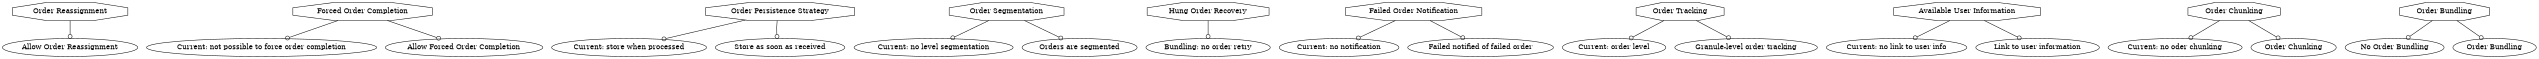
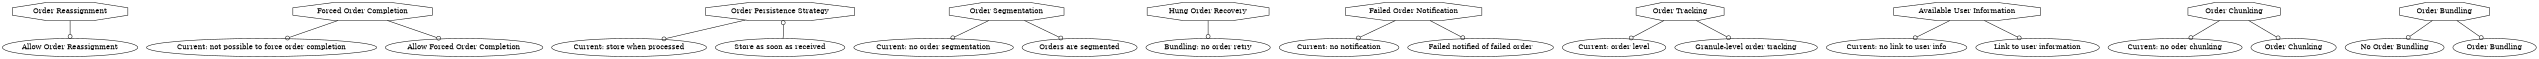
  digraph {
    edge [arrowhead=odot]
    n1 [label="Order Reassignment" shape=polygon sides=8]
    n2 [label="Allow Order Reassignment"]
    n3 [label="Forced Order Completion" shape=polygon sides=8]
    n4 [label="Current: not possible to force order completion"]
    n5 [label="Allow Forced Order Completion"]
    n6 [label="Order Persistence Strategy" shape=polygon sides=8]
    n7 [label="Current: store when processed"]
    n8 [label="Store as soon as received"]
    n9 [label="Order Segmentation" shape=polygon sides=8]
-   n10 [label="Current: no level segmentation"]
+   n10 [label="Current: no order segmentation"]
    n11 [label="Orders are segmented"]
    n12 [label="Hung Order Recovery" shape=polygon sides=8]
    n13 [label="Bundling: no order retry"]
    n14 [label="Failed Order Notification" shape=polygon sides=8]
    n15 [label="Current: no notification"]
    n16 [label="Failed notified of failed order"]
    n17 [label="Order Tracking" shape=polygon sides=8]
    n18 [label="Current: order level"]
    n19 [label="Granule-level order tracking"]
    n20 [label="Available User Information" shape=polygon sides=8]
    n21 [label="Current: no link to user info"]
    n22 [label="Link to user information"]
    n23 [label="Order Chunking" shape=polygon sides=8]
    n24 [label="Current: no oder chunking"]
    n25 [label="Order Chunking"]
    n26 [label="Order Bundling" shape=polygon sides=8]
    n27 [label="No Order Bundling"]
    n28 [label="Order Bundling"]
    n1 -> n2
    n3 -> n4
    n3 -> n5
    n6 -> n7
-   n6 -> n8
+   n8 -> n6
    n9 -> n10
    n9 -> n11
    n12 -> n13
    n14 -> n15
    n14 -> n16
    n17 -> n18
    n17 -> n19
    n20 -> n21
    n20 -> n22
    n23 -> n24
    n23 -> n25
    n26 -> n27
    n26 -> n28
  }
